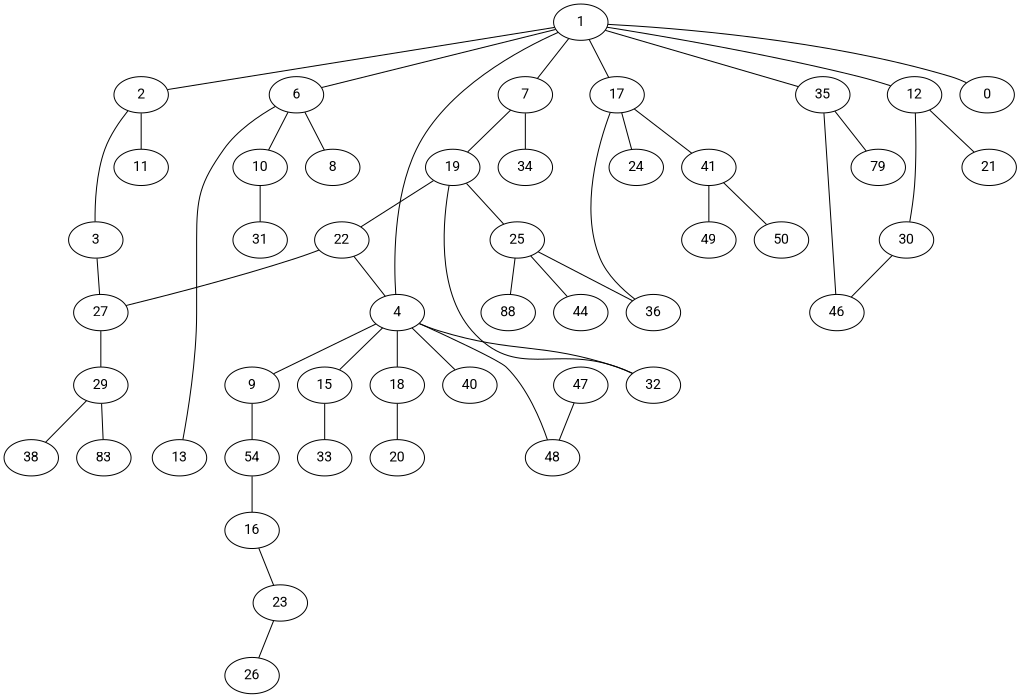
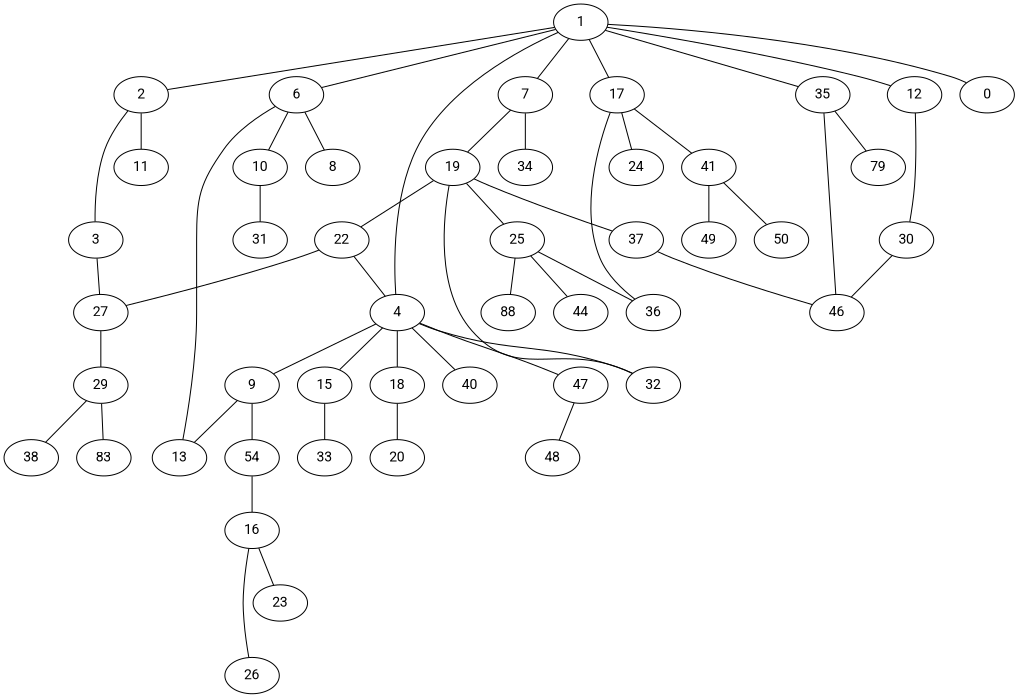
  graph {
    fontname=Roboto
    node [fontname=Roboto]
    edge [fontname=Roboto]
    1
    2
    4
    n4 [label=0]
    6
    7
    12
    17
    35
    3
    11
    9
    15
    18
    32
    40
    47
    8
    10
    13
    19
    34
-   21
    30
    24
    36
    41
    46
    n29 [label=79]
    27
    n31 [label=54]
    33
    20
    48
    31
    22
    25
+   37
    49
    50
    29
    38
    n43 [label=83]
    16
    n45 [label=88]
    44
    23
    26
    1 -- 2
    1 -- 4
    1 -- n4
    1 -- 6
    1 -- 7
    1 -- 12
    1 -- 17
    1 -- 35
    2 -- 3
    2 -- 11
    4 -- 9
    4 -- 15
    4 -- 18
    4 -- 32
    4 -- 40
-   4 -- 48
+   4 -- 47
    6 -- 8
    6 -- 10
    6 -- 13
    7 -- 19
    7 -- 34
-   12 -- 21
    12 -- 30
    17 -- 24
    17 -- 36
    17 -- 41
    35 -- 46
    35 -- n29
    3 -- 27
+   9 -- 13
    9 -- n31
    15 -- 33
    18 -- 20
    47 -- 48
    10 -- 31
    19 -- 32
    19 -- 22
    19 -- 25
+   19 -- 37
    30 -- 46
    41 -- 49
    41 -- 50
    27 -- 29
    n31 -- 16
    22 -- 4
    22 -- 27
    25 -- 36
    25 -- n45
    25 -- 44
+   37 -- 46
    29 -- 38
    29 -- n43
    16 -- 23
-   23 -- 26
+   16 -- 26
  }
